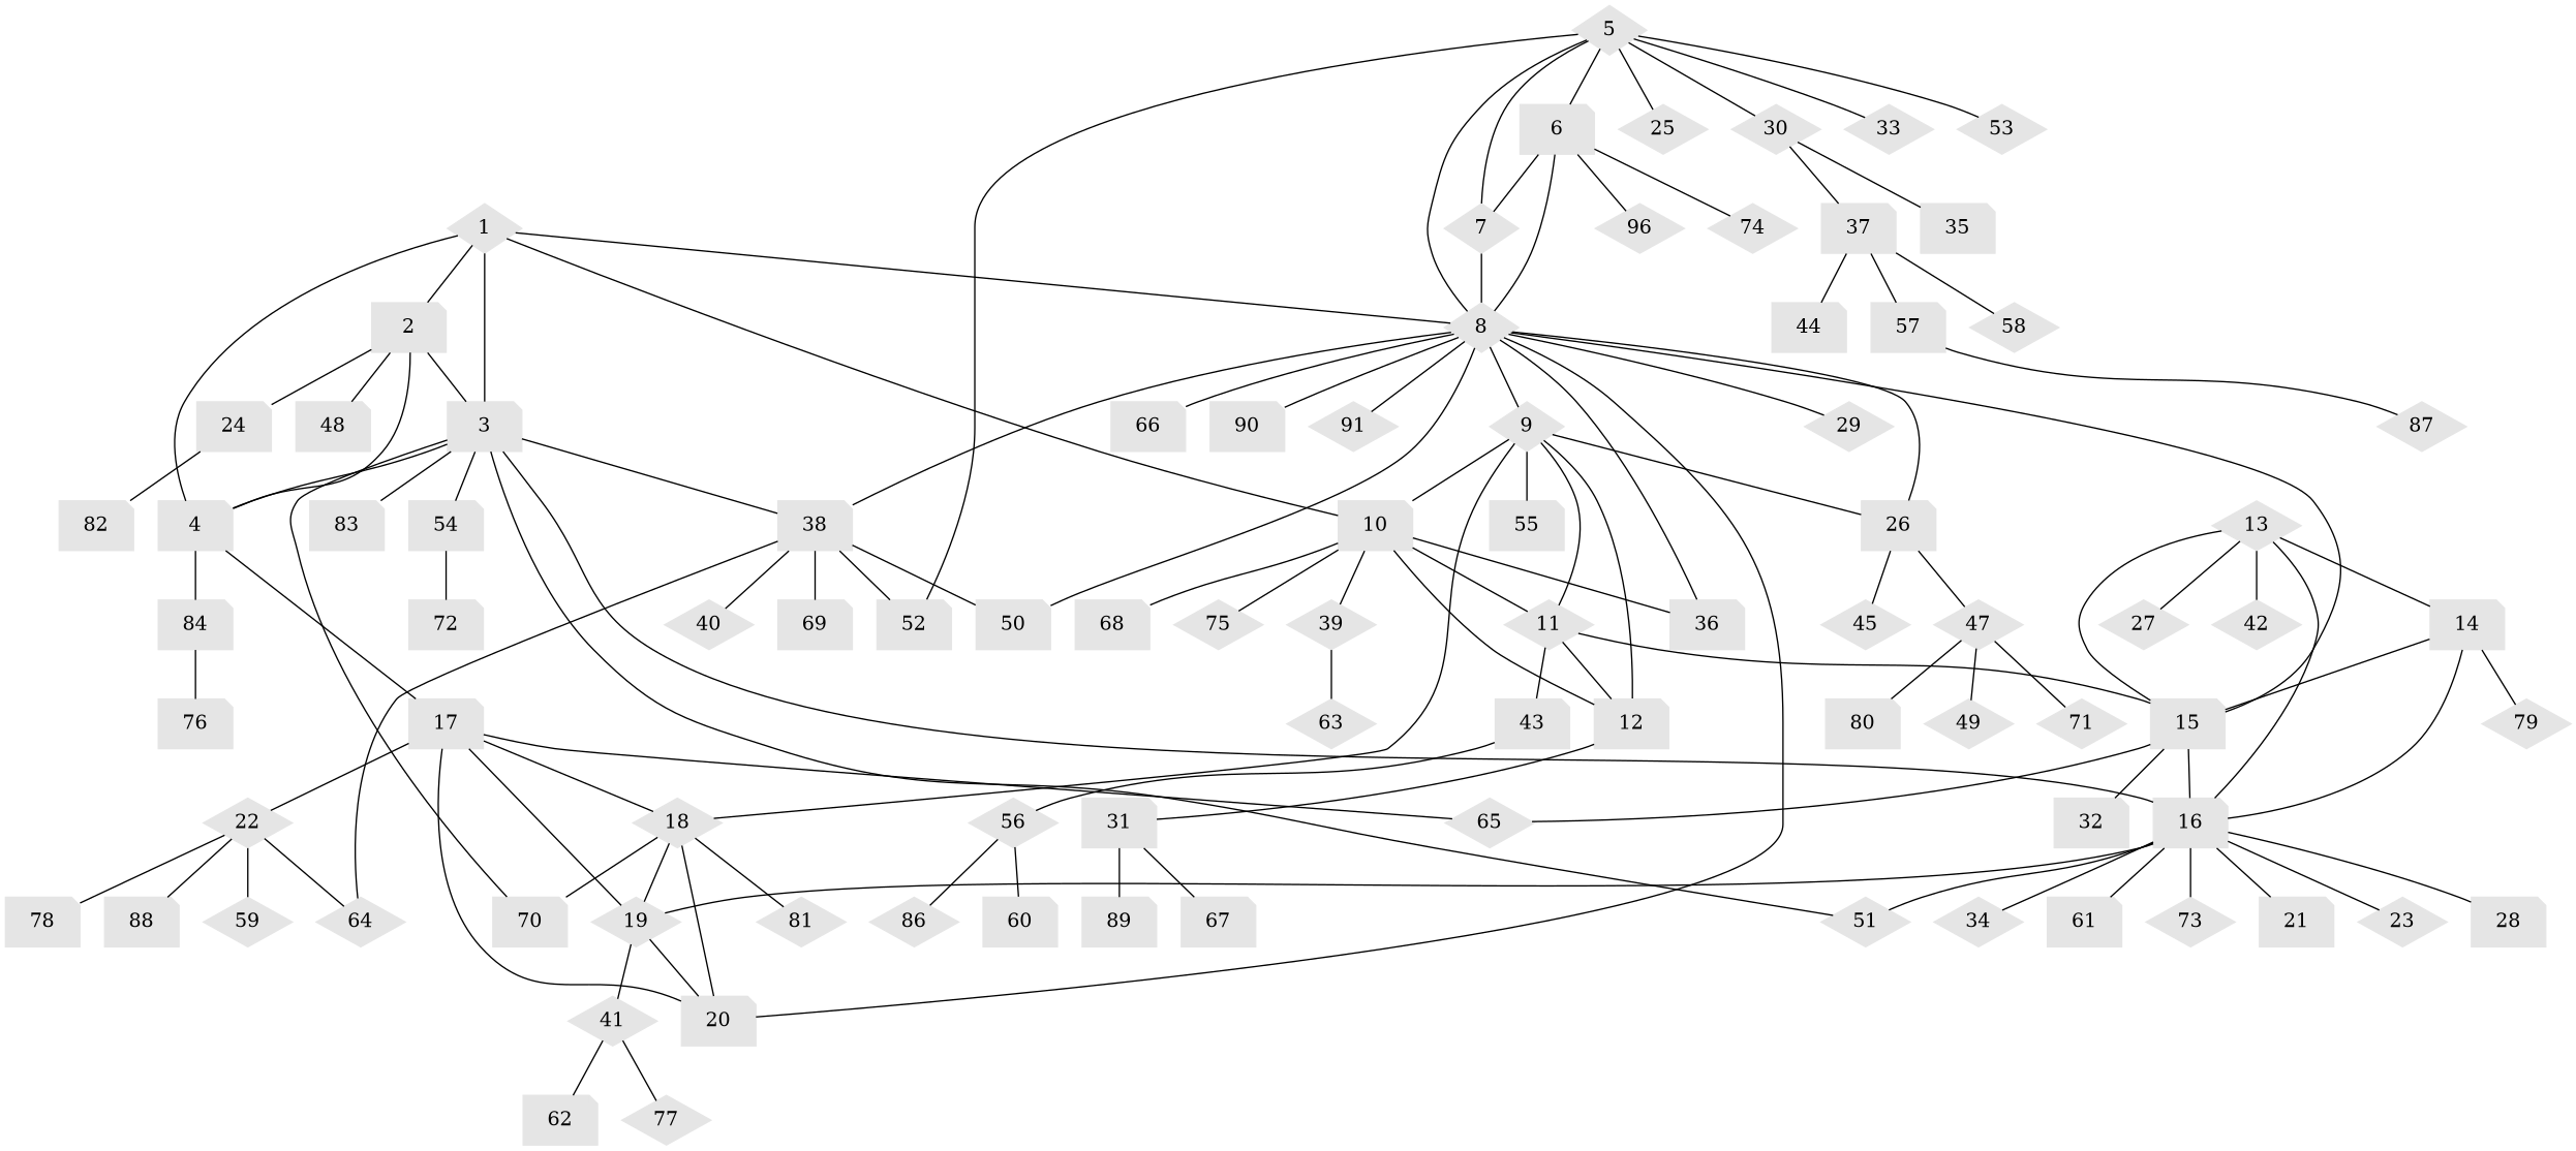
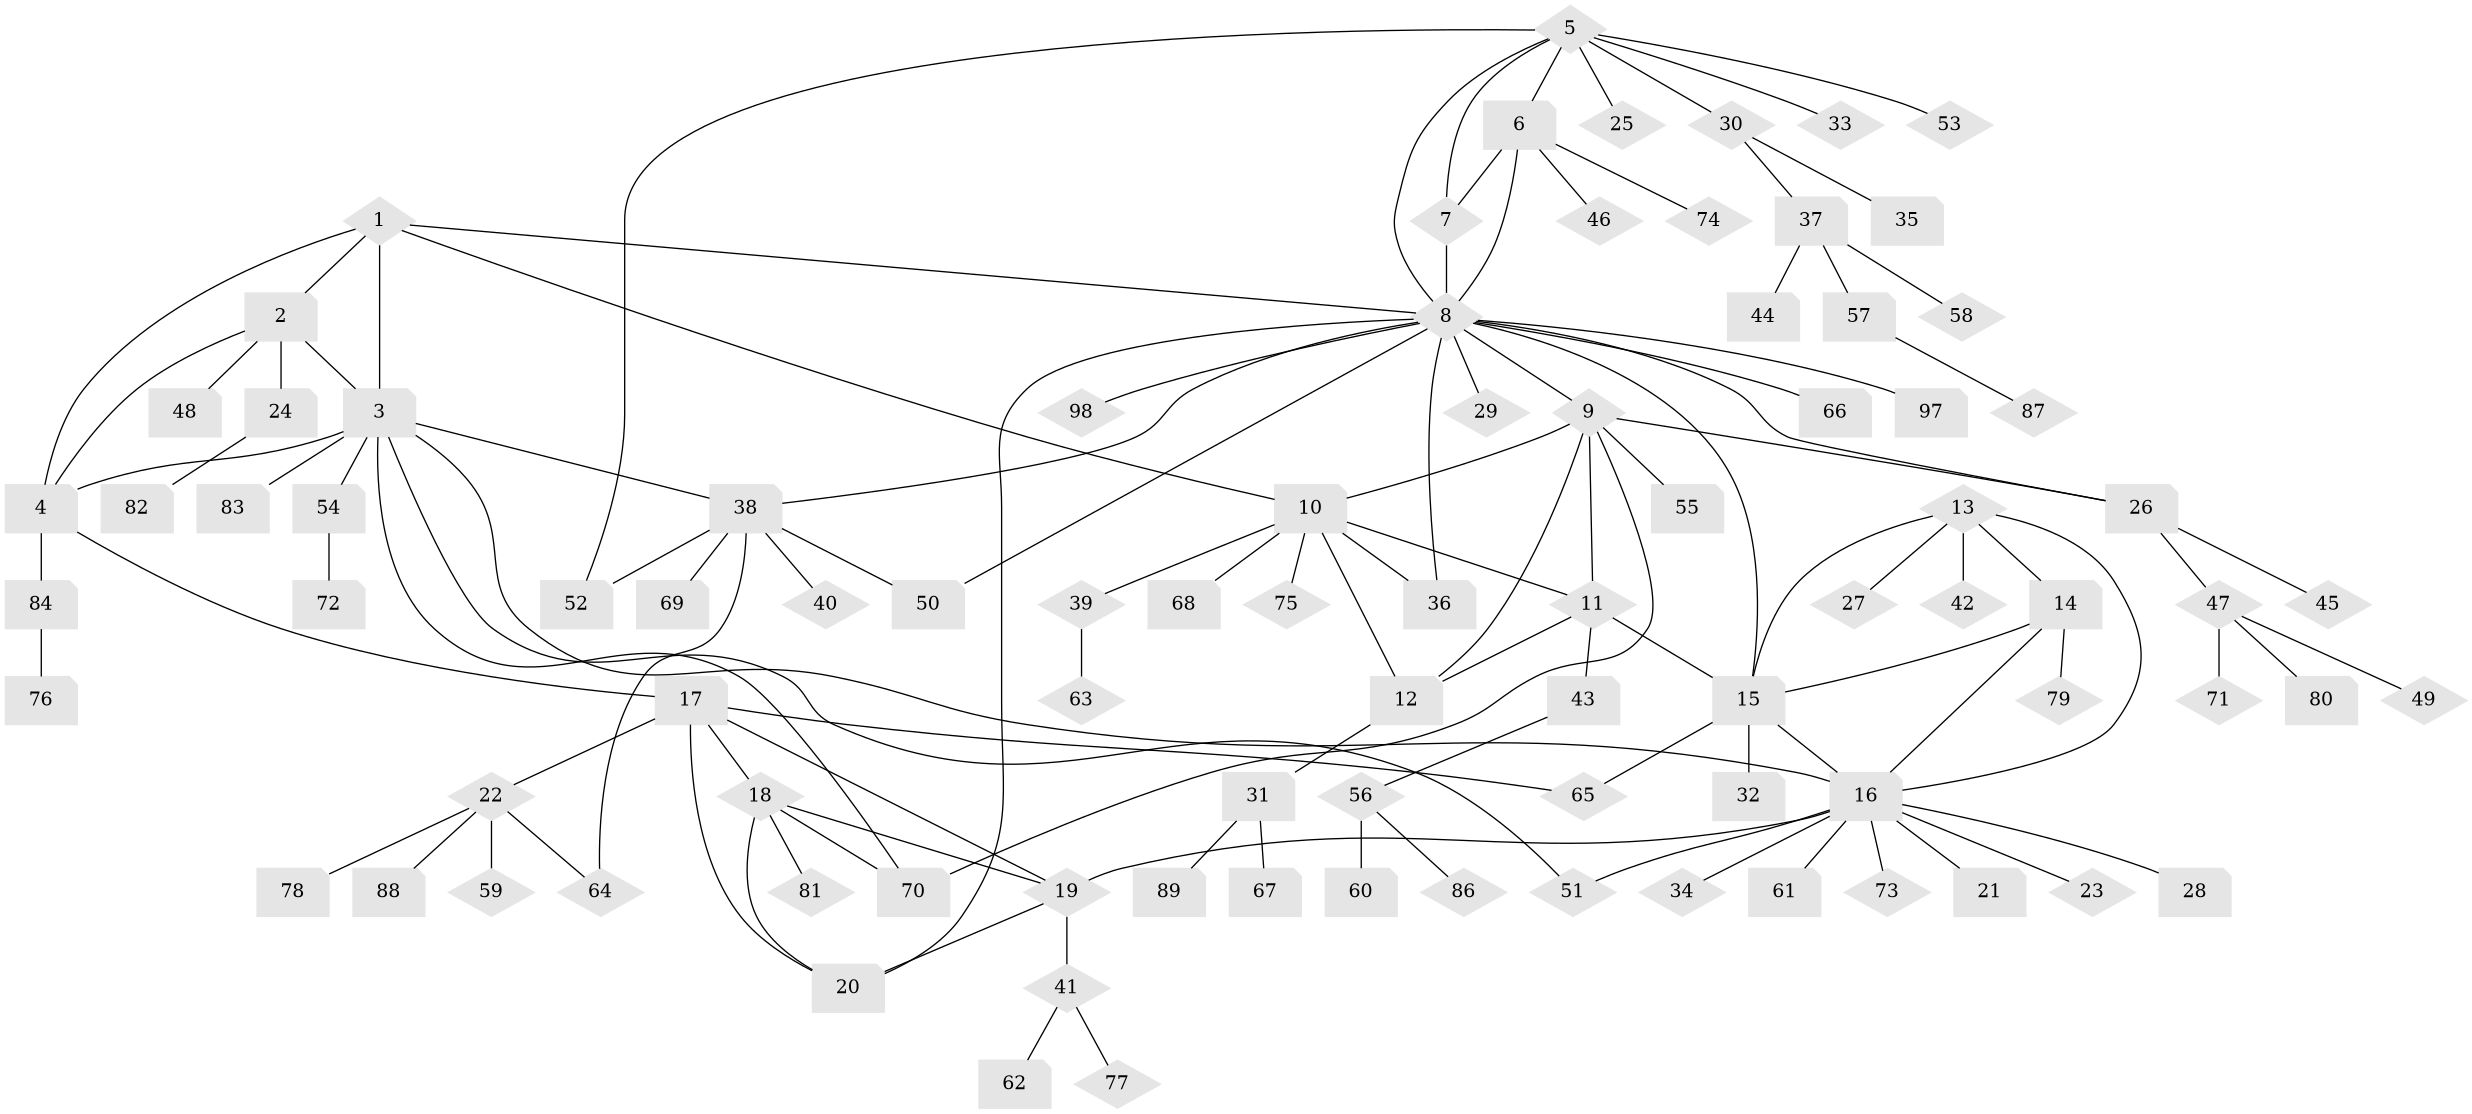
  graph {
    node [color=gray90 shape=note style=filled]
    1 [shape=diamond]
    2
    3
    4
    8 [shape=diamond]
    10
    24
    48
    16
    38
    51 [shape=diamond]
    54
    70
    83
    17
    84
    9 [shape=diamond]
    15
    20
    26
    29 [shape=diamond]
    36
    50
    66
-   90
-   91 [shape=diamond]
+   90 [label=97]
+   91 [shape=diamond label=98]
    11 [shape=diamond]
    12
    39 [shape=diamond]
    68
    75 [shape=diamond]
    82
    19 [shape=diamond]
    21
    23 [shape=diamond]
    28
    34 [shape=diamond]
    61
    73 [shape=diamond]
    52
    64 [shape=diamond]
    40 [shape=diamond]
    69
    72
    18 [shape=diamond]
    65 [shape=diamond]
    22 [shape=diamond]
    76
    5 [shape=diamond]
    6
    7 [shape=diamond]
    25 [shape=diamond]
    30 [shape=diamond]
    33 [shape=diamond]
    53 [shape=diamond]
-   46 [shape=diamond label=96]
+   46 [shape=diamond]
    74 [shape=diamond]
    35
    37
    55
    32
    45 [shape=diamond]
    47 [shape=diamond]
    43
    31
    81 [shape=diamond]
    63 [shape=diamond]
    56 [shape=diamond]
    67
    89
    13 [shape=diamond]
    14
    27 [shape=diamond]
    42 [shape=diamond]
    79 [shape=diamond]
    41 [shape=diamond]
    59 [shape=diamond]
    78
    88
    62
    77 [shape=diamond]
    49 [shape=diamond]
    71 [shape=diamond]
    80
    44
    57
    58 [shape=diamond]
    87 [shape=diamond]
    60
    86 [shape=diamond]
    1 -- 2
    1 -- 3
    1 -- 4
    1 -- 8
    1 -- 10
    2 -- 3
    2 -- 4
    2 -- 24
    2 -- 48
    3 -- 4
    3 -- 16
    3 -- 38
    3 -- 51
    3 -- 54
    3 -- 70
    3 -- 83
    4 -- 17
    4 -- 84
    8 -- 38
    8 -- 9
    8 -- 15
    8 -- 20
    8 -- 26
    8 -- 29
    8 -- 36
    8 -- 50
    8 -- 66
    8 -- 90
    8 -- 91
    10 -- 36
    10 -- 11
    10 -- 12
    10 -- 39
    10 -- 68
    10 -- 75
    24 -- 82
    16 -- 51
    16 -- 19
    16 -- 21
    16 -- 23
    16 -- 28
    16 -- 34
    16 -- 61
    16 -- 73
    38 -- 50
    38 -- 52
    38 -- 64
    38 -- 40
    38 -- 69
    54 -- 72
    17 -- 20
    17 -- 19
    17 -- 18
    17 -- 65
    17 -- 22
    84 -- 76
    9 -- 10
    9 -- 26
    9 -- 11
    9 -- 12
-   9 -- 18
+   9 -- 70
    9 -- 55
    15 -- 16
    15 -- 65
    15 -- 32
    26 -- 45
    26 -- 47
    11 -- 15
    11 -- 12
    11 -- 43
    12 -- 31
    39 -- 63
    19 -- 20
    19 -- 41
    18 -- 70
    18 -- 20
    18 -- 19
    18 -- 81
    22 -- 64
    22 -- 59
    22 -- 78
    22 -- 88
    5 -- 8
    5 -- 52
    5 -- 6
    5 -- 7
    5 -- 25
    5 -- 30
    5 -- 33
    5 -- 53
    6 -- 8
    6 -- 7
    6 -- 46
    6 -- 74
    7 -- 8
    30 -- 35
    30 -- 37
    37 -- 44
    37 -- 57
    37 -- 58
    47 -- 49
    47 -- 71
    47 -- 80
    43 -- 56
    31 -- 67
    31 -- 89
    56 -- 60
    56 -- 86
    13 -- 16
    13 -- 15
    13 -- 14
    13 -- 27
    13 -- 42
    14 -- 16
    14 -- 15
    14 -- 79
    41 -- 62
    41 -- 77
    57 -- 87
  }
